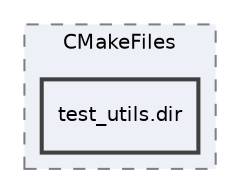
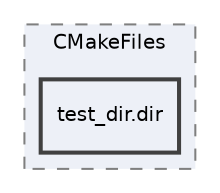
  digraph {
    compound=true
    fontname="DejaVu Sans"
-   n1 [color=grey25 fillcolor="#edf0f7" fontname="DejaVu Sans" fontsize=10 label="test_utils.dir" shape=box style="filled,bold,"]
+   n1 [color=grey25 fillcolor="#edf0f7" fontname="DejaVu Sans" fontsize=10 label="test_dir.dir" shape=box style="filled,bold,"]
    subgraph cluster_1 {
      bgcolor="#edf0f7"
      fontsize=10
      label=CMakeFiles
      pencolor=grey50
      style="filled,dashed,"
      n1
    }
  }
